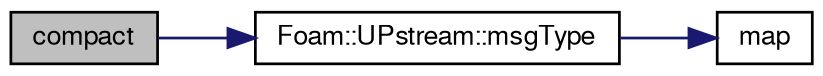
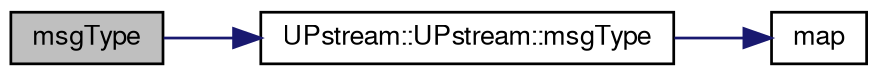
  digraph {
    rankdir=LR
    node [color=black fontname=FreeSans fontsize=10 shape=record]
    edge [color=midnightblue fontname=FreeSans fontsize=10 labelfontname=FreeSans labelfontsize=10 style=solid]
-   n1 [fillcolor=grey75 fontcolor=black height=0.2 label=compact style=filled width=0.4]
-   n2 [height=0.2 label="Foam::UPstream::msgType" width=0.4]
+   n1 [fillcolor=grey75 fontcolor=black height=0.2 label=msgType style=filled width=0.4]
+   n2 [height=0.2 label="UPstream::UPstream::msgType" width=0.4]
    n3 [height=0.2 label=map width=0.4]
    n1 -> n2
    n2 -> n3
  }
